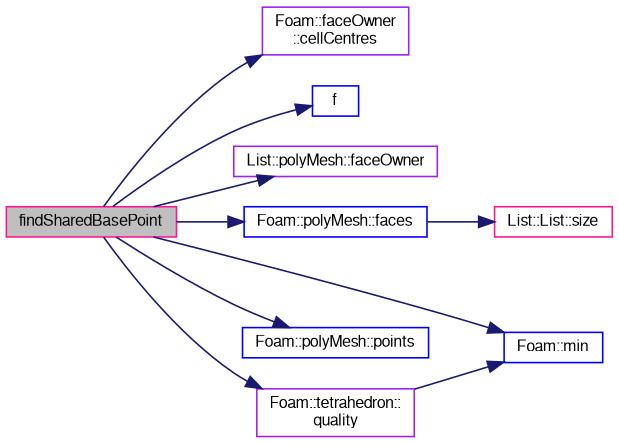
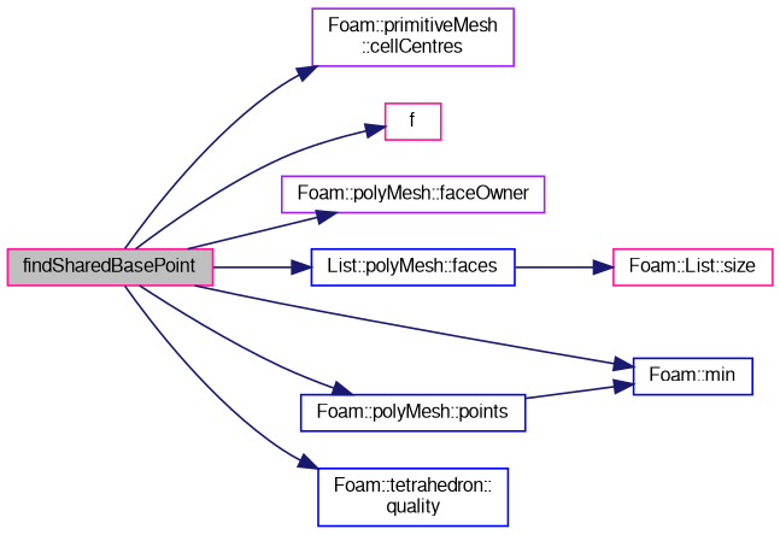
  digraph {
    rankdir=LR
    node [color=blue fontname=FreeSans fontsize=10 shape=record]
    edge [color=midnightblue fontname=FreeSans fontsize=10 labelfontname=FreeSans labelfontsize=10 style=solid]
    n1 [color=deeppink fillcolor=grey75 fontcolor=black height=0.2 label=findSharedBasePoint style=filled width=0.4]
-   n2 [color=purple height=0.2 label="Foam::faceOwner\l::cellCentres" width=0.4]
-   n3 [height=0.2 label=f width=0.4]
-   n4 [color=purple height=0.2 label="List::polyMesh::faceOwner" width=0.4]
-   n5 [height=0.2 label="Foam::polyMesh::faces" width=0.4]
+   n2 [color=purple height=0.2 label="Foam::primitiveMesh\l::cellCentres" width=0.4]
+   n3 [color=deeppink height=0.2 label=f width=0.4]
+   n4 [color=purple height=0.2 label="Foam::polyMesh::faceOwner" width=0.4]
+   n5 [height=0.2 label="List::polyMesh::faces" width=0.4]
    n6 [height=0.2 label="Foam::min" width=0.4]
    n7 [height=0.2 label="Foam::polyMesh::points" width=0.4]
-   n8 [color=purple height=0.2 label="Foam::tetrahedron::\lquality" width=0.4]
-   n9 [color=deeppink height=0.2 label="List::List::size" width=0.4]
+   n8 [height=0.2 label="Foam::tetrahedron::\lquality" width=0.4]
+   n9 [color=deeppink height=0.2 label="Foam::List::size" width=0.4]
    n1 -> n2
    n1 -> n3
    n1 -> n4
    n1 -> n5
    n1 -> n6
    n1 -> n7
    n1 -> n8
    n5 -> n9
-   n8 -> n6
+   n7 -> n6
  }
